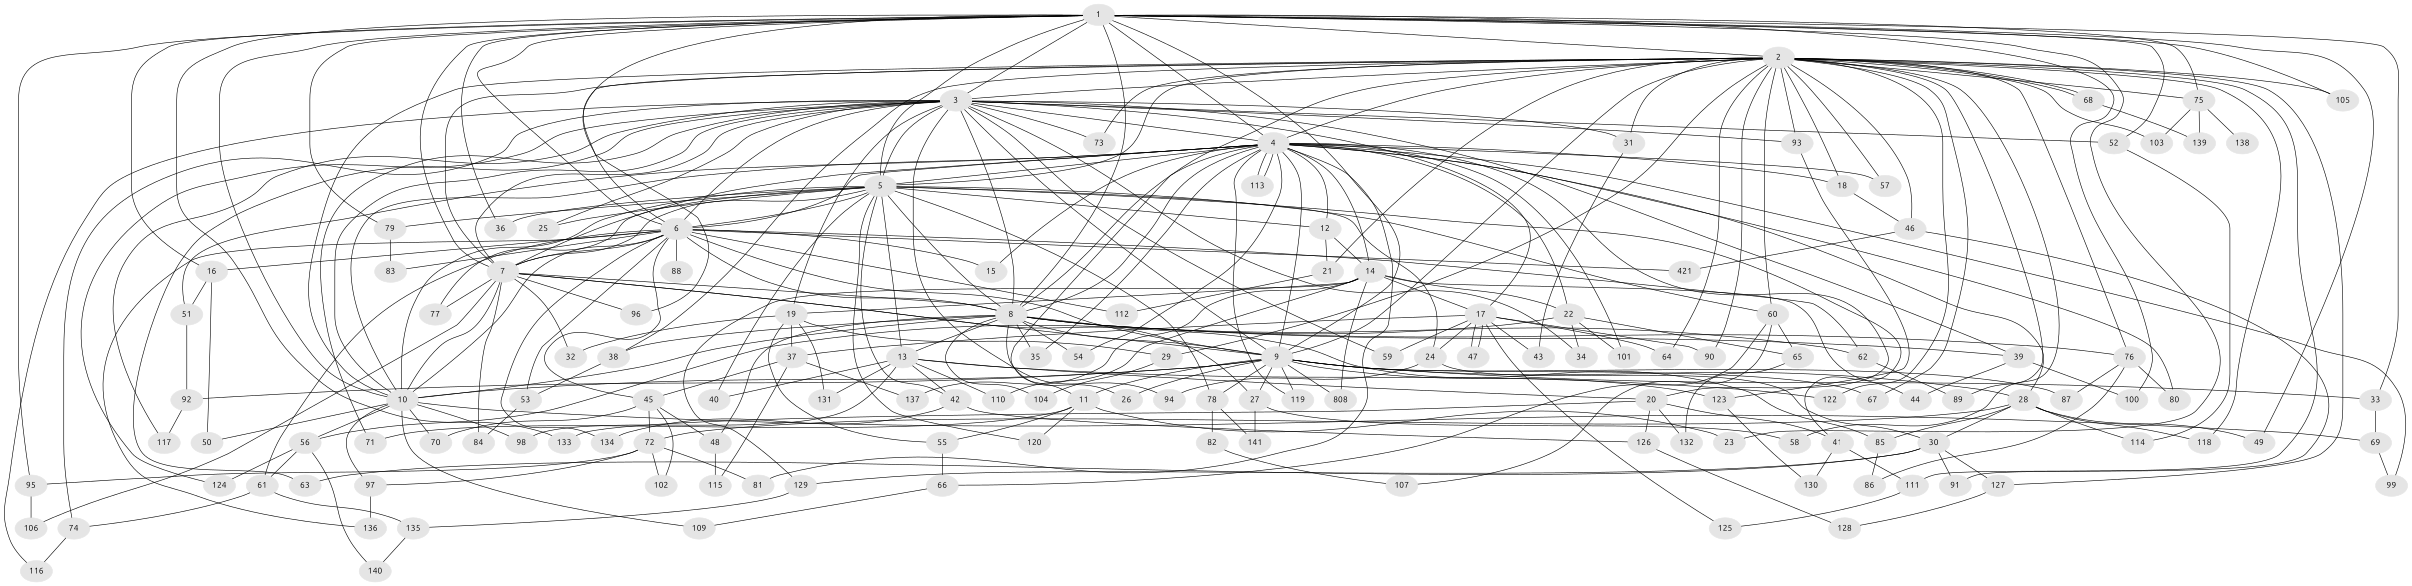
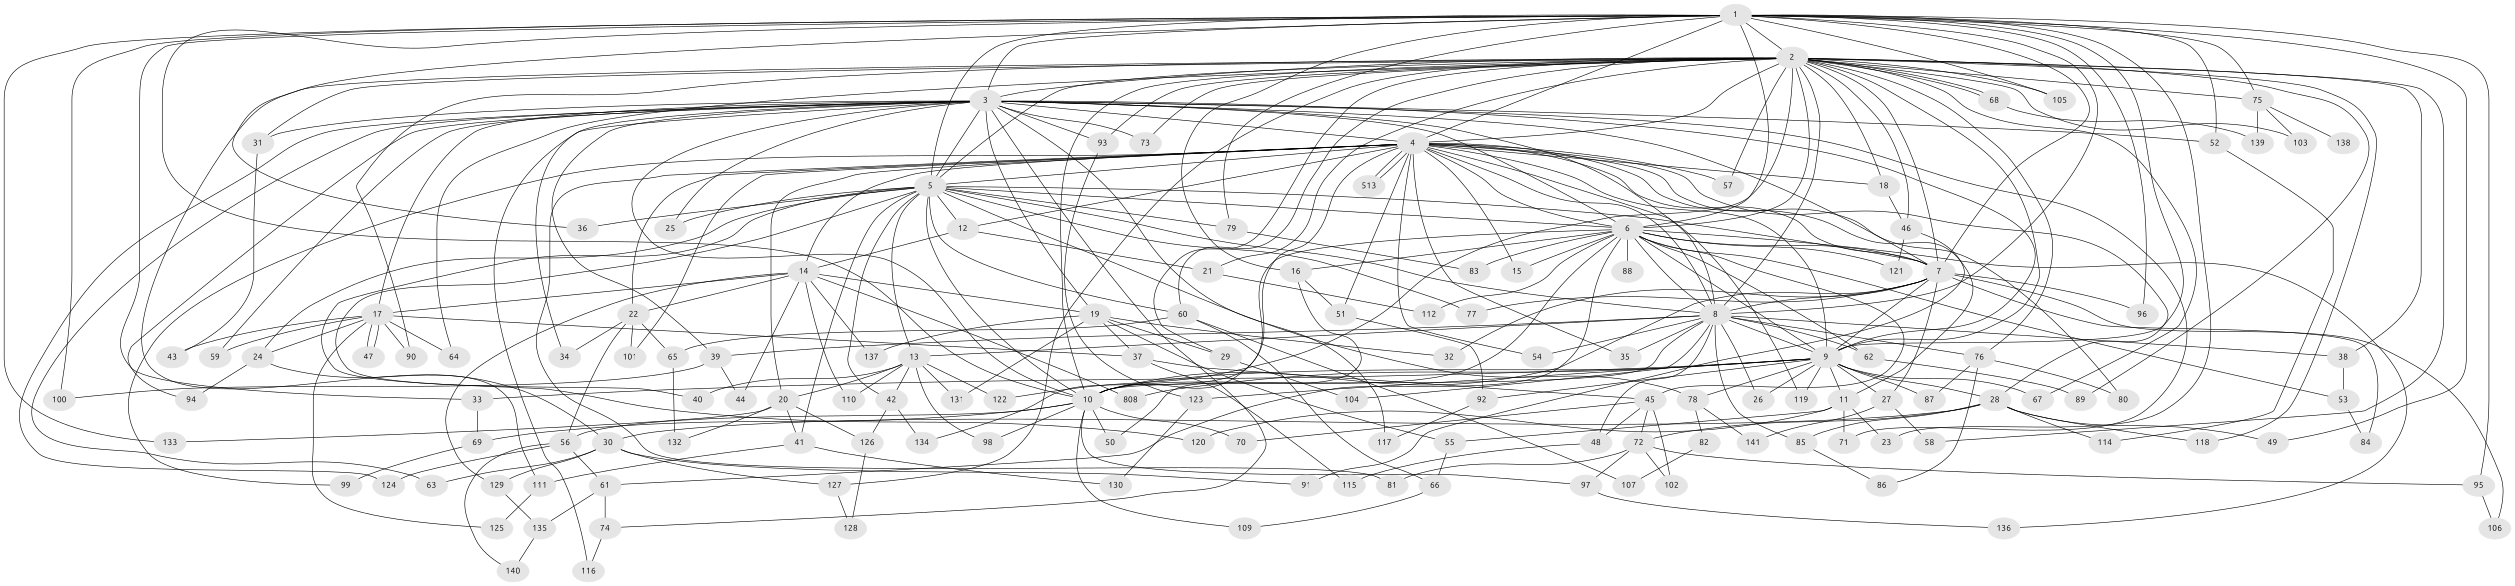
  graph {
    fontname=Ubuntu
    node [color=gray90 fontname=Ubuntu style=filled]
    edge [fontname=Ubuntu]
    1
    2
    3
    4
    5
    6
    7
    8
    9
    10
    16
    23
    33
    36
    49
    52
    75
    79
    95
    96
    100
    105
    133
    18
    21
    29
    31
    38
    46
    57
    58
    60
    64
    67
    68
    73
    76
    89
    90
    93
    103
    111
    118
    122
    127
    17
    19
    25
    34
    39
    59
    63
    71
    74
    94
    116
    117
    124
    11
    12
    14
    15
    20
    22
    28
    35
    51
    54
    80
    81
    99
    101
-   113
+   113 [label=513]
    119
    13
    24
    40
    41
    42
    77
    78
    120
    88
    45
    53
    61
    62
    83
    112
-   121 [label=421]
+   121
    134
    136
    27
    32
    84
    106
    26
    48
    85
    104
    87
    92
    n103 [label=808]
    123
    50
    56
    69
    70
    97
    98
    109
    114
    139
    138
    43
    91
    65
    66
    107
    86
    125
    128
    37
    47
    55
    131
    137
    44
    110
    129
    126
    132
    30
    72
    130
    82
    141
    102
    135
    115
    140
    1 -- 2
    1 -- 3
    1 -- 4
    1 -- 5
    1 -- 6
    1 -- 7
    1 -- 8
    1 -- 9
    1 -- 10
    1 -- 16
    1 -- 23
    1 -- 33
    1 -- 36
    1 -- 49
    1 -- 52
    1 -- 75
    1 -- 79
    1 -- 95
    1 -- 96
    1 -- 100
    1 -- 105
    1 -- 133
    2 -- 3
    2 -- 4
    2 -- 5
    2 -- 6
    2 -- 7
    2 -- 8
    2 -- 9
    2 -- 10
    2 -- 75
    2 -- 105
    2 -- 18
    2 -- 21
    2 -- 29
    2 -- 31
    2 -- 38
    2 -- 46
    2 -- 57
    2 -- 58
    2 -- 60
    2 -- 64
    2 -- 67
    2 -- 68
    2 -- 68
    2 -- 73
    2 -- 76
    2 -- 89
    2 -- 90
    2 -- 93
    2 -- 103
    2 -- 111
    2 -- 118
    2 -- 122
    2 -- 127
    3 -- 4
    3 -- 5
    3 -- 6
    3 -- 7
    3 -- 8
    3 -- 9
    3 -- 10
    3 -- 52
    3 -- 31
    3 -- 73
    3 -- 93
    3 -- 17
    3 -- 19
    3 -- 25
    3 -- 34
    3 -- 39
    3 -- 59
    3 -- 63
    3 -- 71
    3 -- 74
    3 -- 94
    3 -- 116
    3 -- 117
    3 -- 124
    4 -- 5
    4 -- 6
    4 -- 7
    4 -- 8
    4 -- 9
    4 -- 10
    4 -- 18
    4 -- 57
    4 -- 11
    4 -- 12
    4 -- 14
    4 -- 15
    4 -- 20
    4 -- 22
    4 -- 28
    4 -- 35
    4 -- 51
    4 -- 54
    4 -- 80
    4 -- 81
    4 -- 99
    4 -- 101
    4 -- 113
    4 -- 113
    4 -- 119
    5 -- 6
    5 -- 7
    5 -- 8
    5 -- 10
    5 -- 36
    5 -- 79
    5 -- 60
    5 -- 25
    5 -- 12
    5 -- 13
    5 -- 24
    5 -- 40
    5 -- 41
    5 -- 42
    5 -- 77
    5 -- 78
    5 -- 120
    6 -- 7
    6 -- 8
    6 -- 9
    6 -- 10
    6 -- 16
    6 -- 15
    6 -- 88
    6 -- 45
    6 -- 53
    6 -- 61
    6 -- 62
    6 -- 83
    6 -- 112
    6 -- 121
    6 -- 134
    6 -- 136
    7 -- 8
    7 -- 9
    7 -- 10
    7 -- 96
    7 -- 77
    7 -- 27
    7 -- 32
    7 -- 84
    7 -- 106
    8 -- 9
    8 -- 10
    8 -- 38
    8 -- 76
    8 -- 39
    8 -- 35
    8 -- 54
    8 -- 13
    8 -- 62
    8 -- 26
    8 -- 48
    8 -- 85
    8 -- 104
    9 -- 10
    9 -- 33
    9 -- 67
    9 -- 11
    9 -- 28
    9 -- 119
    9 -- 78
    9 -- 27
    9 -- 26
    9 -- 87
    9 -- 92
    9 -- n103
    9 -- 123
    10 -- 50
    10 -- 56
    10 -- 69
    10 -- 70
    10 -- 97
    10 -- 98
    10 -- 109
    16 -- 51
    16 -- 50
    33 -- 69
    52 -- 114
    75 -- 103
    75 -- 139
    75 -- 138
    79 -- 83
    95 -- 106
    18 -- 46
    21 -- 112
    29 -- 104
    31 -- 43
    38 -- 53
    46 -- 121
    46 -- 91
    60 -- 65
    60 -- 66
    60 -- 107
    68 -- 139
    76 -- 80
    76 -- 87
    76 -- 86
    93 -- 123
    111 -- 125
    127 -- 128
    17 -- 64
    17 -- 90
    17 -- 59
    17 -- 24
    17 -- 43
    17 -- 125
    17 -- 37
    17 -- 47
    17 -- 47
    19 -- 29
    19 -- 32
    19 -- 37
    19 -- 55
    19 -- 131
-   37 -- 137
+   19 -- 137
    39 -- 100
    39 -- 44
    74 -- 116
    11 -- 23
    11 -- 71
    11 -- 120
    11 -- 55
    12 -- 21
    12 -- 14
    14 -- 17
    14 -- 19
    14 -- 22
    14 -- n103
    14 -- 137
    14 -- 44
    14 -- 110
    14 -- 129
    20 -- 133
    20 -- 41
    20 -- 126
    20 -- 132
    22 -- 34
    22 -- 101
    22 -- 56
    22 -- 65
    28 -- 49
    28 -- 118
    28 -- 85
    28 -- 114
    28 -- 30
    28 -- 72
    51 -- 92
    13 -- 122
    13 -- 20
    13 -- 40
    13 -- 42
    13 -- 98
    13 -- 131
    13 -- 110
    24 -- 94
    24 -- 30
    41 -- 111
    41 -- 130
    42 -- 134
    42 -- 126
    78 -- 82
    78 -- 141
    45 -- 48
    45 -- 70
    45 -- 72
    45 -- 102
    53 -- 84
    61 -- 74
    61 -- 135
    62 -- 89
    27 -- 58
    27 -- 141
    48 -- 115
    85 -- 86
    92 -- 117
    123 -- 130
    56 -- 124
    56 -- 61
    56 -- 140
    69 -- 99
    97 -- 136
    65 -- 132
    66 -- 109
    37 -- 45
    37 -- 115
    55 -- 66
    129 -- 135
    126 -- 128
    30 -- 127
    30 -- 63
    30 -- 91
    30 -- 129
    72 -- 95
    72 -- 81
    72 -- 97
    72 -- 102
    82 -- 107
    135 -- 140
  }
